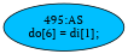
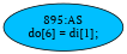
  strict digraph {
    fontname="PT Serif"
-   n1 [ast="<pyverilog.vparser.ast.Assign object at 0x7f44f6bb6810>" def_var="['do']" fillcolor=deepskyblue label="495:AS\ndo[6] = di[1];" statements="[]" style=filled typ=Assign use_var="['di']" fontname="PT Serif"]
+   n1 [ast="<pyverilog.vparser.ast.Assign object at 0x7f44f6bb6810>" def_var="['do']" fillcolor=deepskyblue label="895:AS\ndo[6] = di[1];" statements="[]" style=filled typ=Assign use_var="['di']" fontname="PT Serif"]
  }
